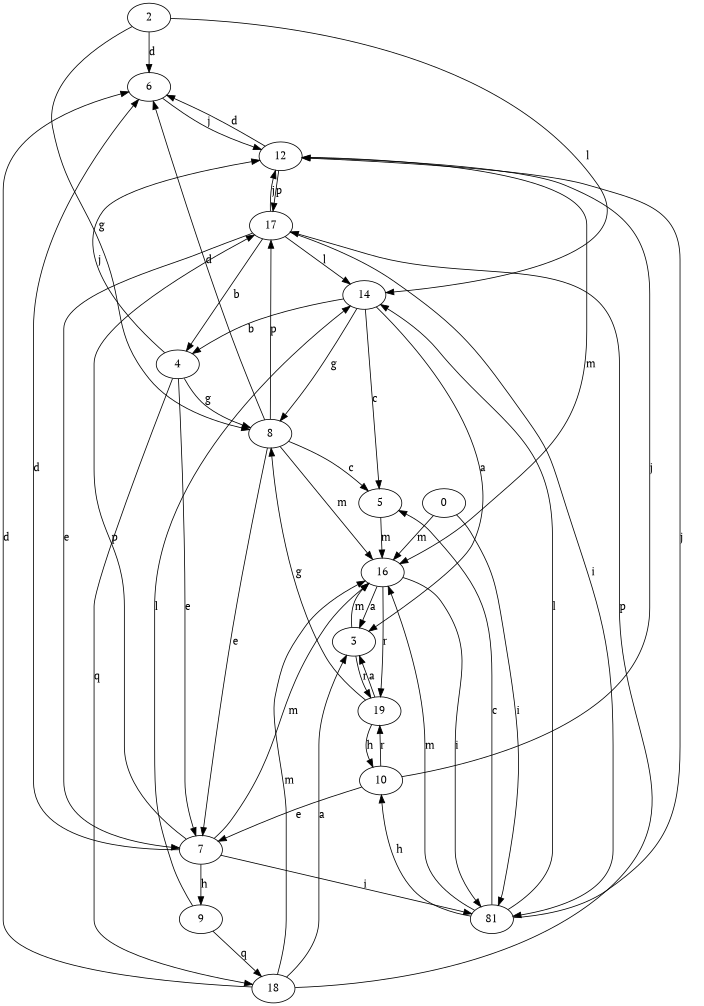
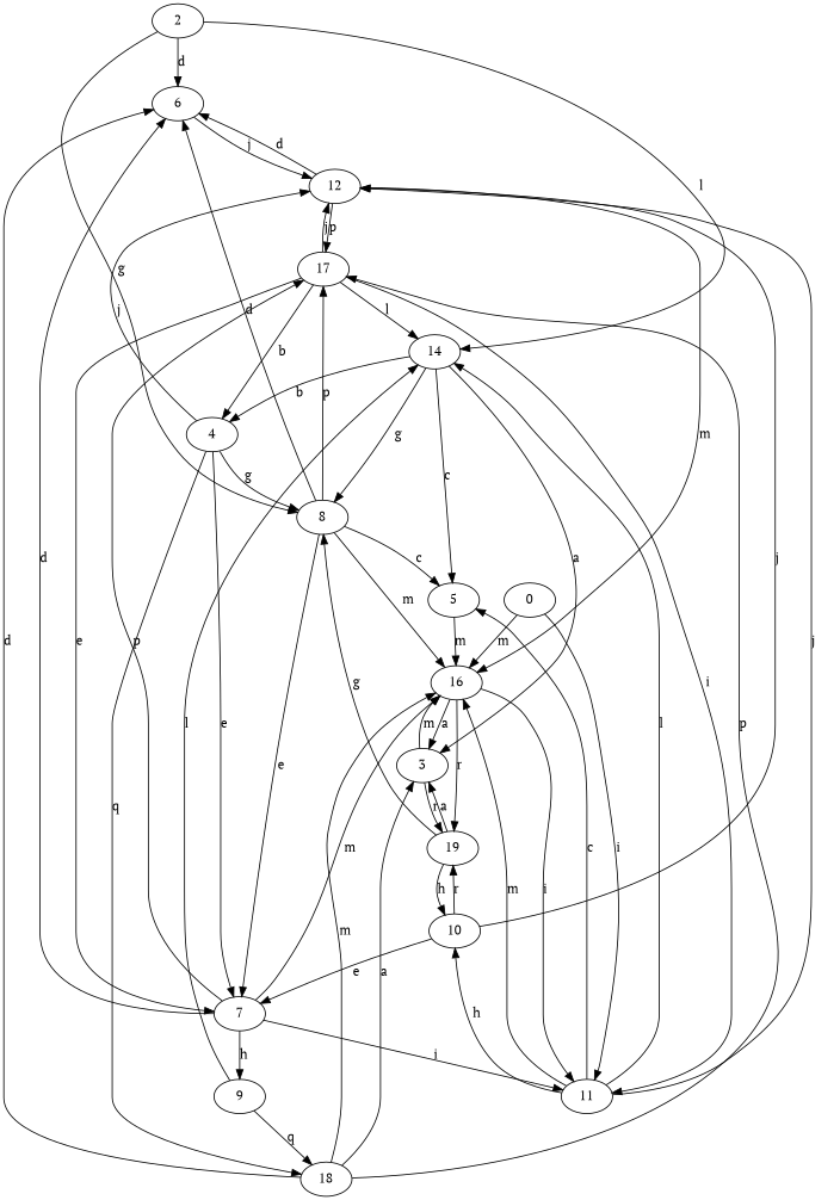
  strict digraph {
    fontname="PT Serif"
    node [fontname="PT Serif"]
    edge [fontname="PT Serif"]
    2
    6
    8
    14
    3
    16
    19
    12
    7
    5
    17
    4
-   11 [label=81]
+   11
    10
    18
    9
    0
    2 -> 6 [label=d]
    2 -> 8 [label=g]
    2 -> 14 [label=l]
    6 -> 12 [label=j]
    8 -> 6 [label=d]
    8 -> 16 [label=m]
    8 -> 7 [label=e]
    8 -> 5 [label=c]
    8 -> 17 [label=p]
    14 -> 8 [label=g]
    14 -> 3 [label=a]
    14 -> 5 [label=c]
    14 -> 4 [label=b]
    3 -> 16 [label=m]
    3 -> 19 [label=r]
    16 -> 3 [label=a]
    16 -> 19 [label=r]
    16 -> 11 [label=i]
    19 -> 8 [label=g]
    19 -> 3 [label=a]
    19 -> 10 [label=h]
    12 -> 6 [label=d]
    12 -> 16 [label=m]
    12 -> 17 [label=p]
    7 -> 6 [label=d]
    7 -> 16 [label=m]
    7 -> 17 [label=p]
    7 -> 11 [label=i]
    7 -> 9 [label=h]
    5 -> 16 [label=m]
    17 -> 14 [label=l]
    17 -> 12 [label=j]
    17 -> 7 [label=e]
    17 -> 4 [label=b]
    17 -> 11 [label=i]
    4 -> 8 [label=g]
    4 -> 12 [label=j]
    4 -> 7 [label=e]
    4 -> 18 [label=q]
    11 -> 14 [label=l]
    11 -> 16 [label=m]
    11 -> 12 [label=j]
    11 -> 5 [label=c]
    11 -> 10 [label=h]
    10 -> 19 [label=r]
    10 -> 12 [label=j]
    10 -> 7 [label=e]
    18 -> 6 [label=d]
    18 -> 3 [label=a]
    18 -> 16 [label=m]
    18 -> 17 [label=p]
    9 -> 14 [label=l]
    9 -> 18 [label=q]
    0 -> 16 [label=m]
    0 -> 11 [label=i]
  }
